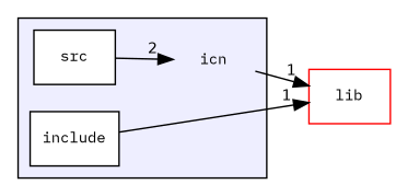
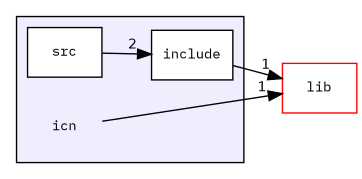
  digraph {
    compound=true
    fontname="IBM Plex Mono"
    rankdir=LR
    node [fontname="IBM Plex Mono" fontsize=10 shape=box color=black fillcolor=white style=filled]
    edge [fontname="IBM Plex Mono" headlabel=1 labeldistance=1.5 labelfontname=Helvetica labelfontsize=10]
    n1 [label=icn shape=plaintext color="" fillcolor="" style=""]
    n2 [label=include]
    n3 [label=src]
    n4 [color=red label=lib]
    subgraph cluster_1 {
      bgcolor="#eeeeff"
      pencolor=black
      n1
      n2
      n3
    }
    n1 -> n4
    n2 -> n4
-   n3 -> n1 [headlabel=2]
+   n3 -> n2 [headlabel=2]
  }
